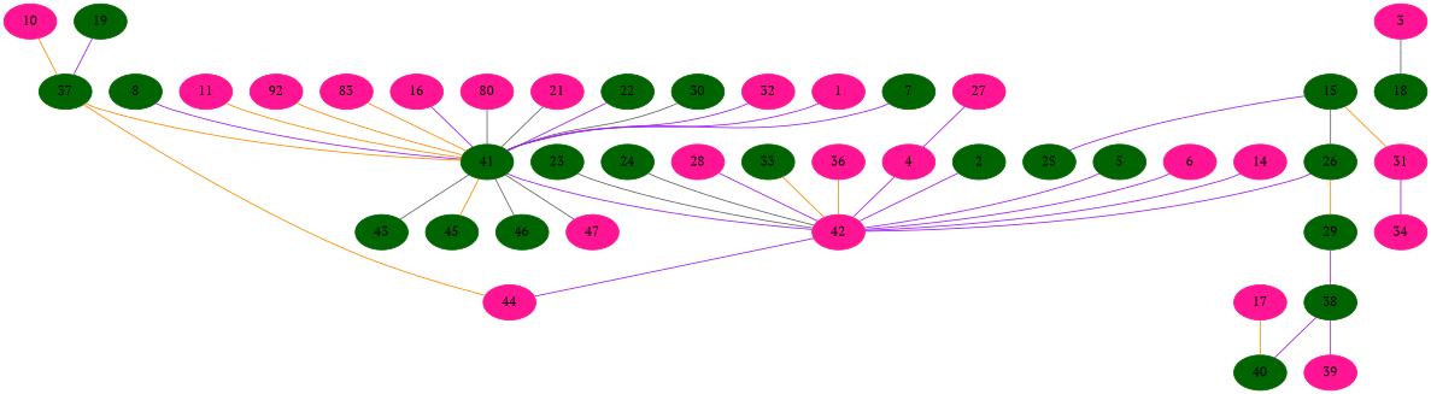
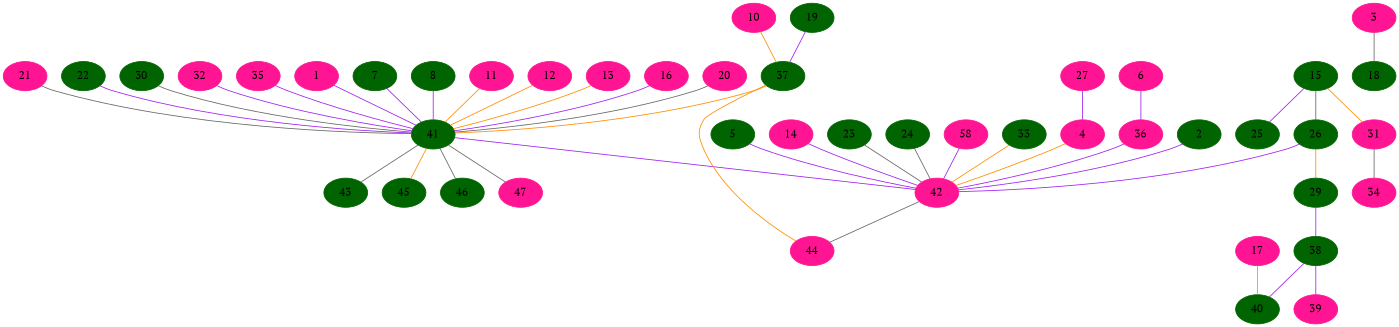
  graph {
    fontname="PT Serif"
    node [color=deeppink fontname="PT Serif" style=filled]
    edge [color=purple fontname="PT Serif" weight=1.0]
    41 [color=darkgreen]
    1
    42
    43 [color=darkgreen]
    45 [color=darkgreen]
    46 [color=darkgreen]
    47
    2 [color=darkgreen]
    44
    18 [color=darkgreen]
    3
    4
    5 [color=darkgreen]
    6
    7 [color=darkgreen]
    8 [color=darkgreen]
    37 [color=darkgreen]
    10
    11
-   12 [label=92]
-   13 [label=83]
+   12
+   13
    14
    15 [color=darkgreen]
    25 [color=darkgreen]
    26 [color=darkgreen]
    31
    29 [color=darkgreen]
    34
    16
    40 [color=darkgreen]
    17
    19 [color=darkgreen]
-   20 [label=80]
+   20
    21
    22 [color=darkgreen]
    23 [color=darkgreen]
    24 [color=darkgreen]
    38 [color=darkgreen]
    27
-   28
+   28 [label=58]
    39
    30 [color=darkgreen]
    32
    33 [color=darkgreen]
+   35
    36
    41 -- 42
    41 -- 43 [color=gray40]
    41 -- 45 [color=darkorange]
    41 -- 46 [color=gray40]
    41 -- 47 [color=gray40]
    1 -- 41
-   42 -- 44
+   42 -- 44 [color=gray40]
    2 -- 42
    3 -- 18 [color=gray40]
-   4 -- 42
+   4 -- 42 [color=darkorange]
    5 -- 42
-   6 -- 42
+   6 -- 36
    7 -- 41
    8 -- 41
    37 -- 41 [color=darkorange]
    37 -- 44 [color=darkorange]
    10 -- 37 [color=darkorange]
    11 -- 41 [color=darkorange]
    12 -- 41 [color=darkorange]
    13 -- 41 [color=darkorange]
    14 -- 42
    15 -- 25
    15 -- 26 [color=gray40]
    15 -- 31 [color=darkorange]
    26 -- 42
    26 -- 29 [color=darkorange]
-   31 -- 34
+   31 -- 34 [color=gray40]
    29 -- 38
    16 -- 41
    17 -- 40 [color=darkorange]
    19 -- 37
    20 -- 41 [color=gray40]
    21 -- 41 [color=gray40]
    22 -- 41
    23 -- 42 [color=gray40]
    24 -- 42 [color=gray40]
    38 -- 40
    38 -- 39
    27 -- 4
    28 -- 42
    30 -- 41 [color=gray40]
    32 -- 41
    33 -- 42 [color=darkorange]
-   36 -- 42 [color=darkorange]
+   35 -- 41
+   36 -- 42
  }
